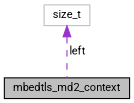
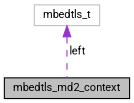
  digraph {
    fontname=Roboto
    node [fontname=Roboto fontsize=10 shape=record style=filled]
    n1 [color=black fillcolor=grey75 fontcolor=black height=0.2 label=mbedtls_md2_context width=0.4]
-   n2 [color=grey75 fillcolor=white height=0.2 label=size_t width=0.4]
+   n2 [color=grey75 fillcolor=white height=0.2 label=mbedtls_t width=0.4]
    n2 -> n1 [color=darkorchid3 dir=back fontname=Roboto fontsize=10 label=" left" labelfontname=Helvetica labelfontsize=10 style=dashed]
  }
